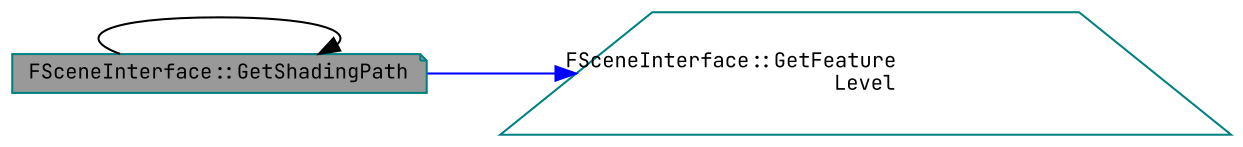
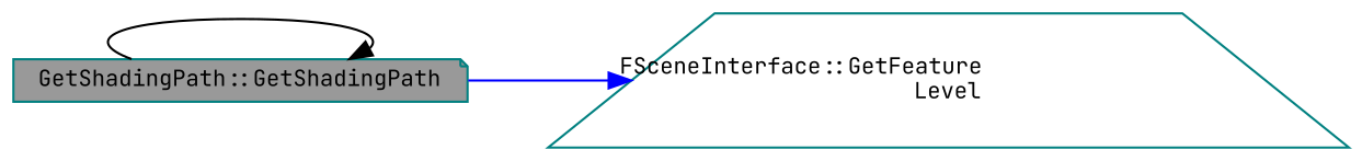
  digraph {
    rankdir=LR
    fontname="JetBrains Mono"
    node [color=teal fontname="JetBrains Mono" fontsize=10 style=filled]
    edge [fontname="JetBrains Mono" fontsize=10 labelfontname=Helvetica labelfontsize=10 style=solid]
-   n1 [fillcolor=grey60 fontcolor=black height=0.2 label="FSceneInterface::GetShadingPath" shape=note width=0.4]
+   n1 [fillcolor=grey60 fontcolor=black height=0.2 label="GetShadingPath::GetShadingPath" shape=note width=0.4]
    n2 [fillcolor=white height=0.2 label="FSceneInterface::GetFeature\lLevel" shape=trapezium width=0.4]
    n1 -> n1 [color=black]
    n1 -> n2 [color=blue]
  }
